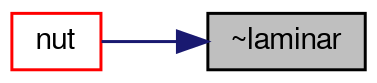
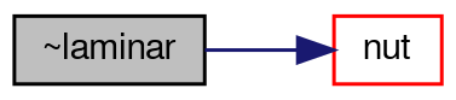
  digraph {
    rankdir=LR
    node [fontname=FreeSans fontsize=10 shape=record]
    n1 [color=black fillcolor=grey75 fontcolor=black height=0.2 label="~laminar" style=filled width=0.4]
    n2 [color=red height=0.2 label=nut width=0.4]
-   n2 -> n1 [color=midnightblue fontname=FreeSans fontsize=10 labelfontname=FreeSans labelfontsize=10 style=solid]
+   n1 -> n2 [color=midnightblue fontname=FreeSans fontsize=10 labelfontname=FreeSans labelfontsize=10 style=solid]
  }
